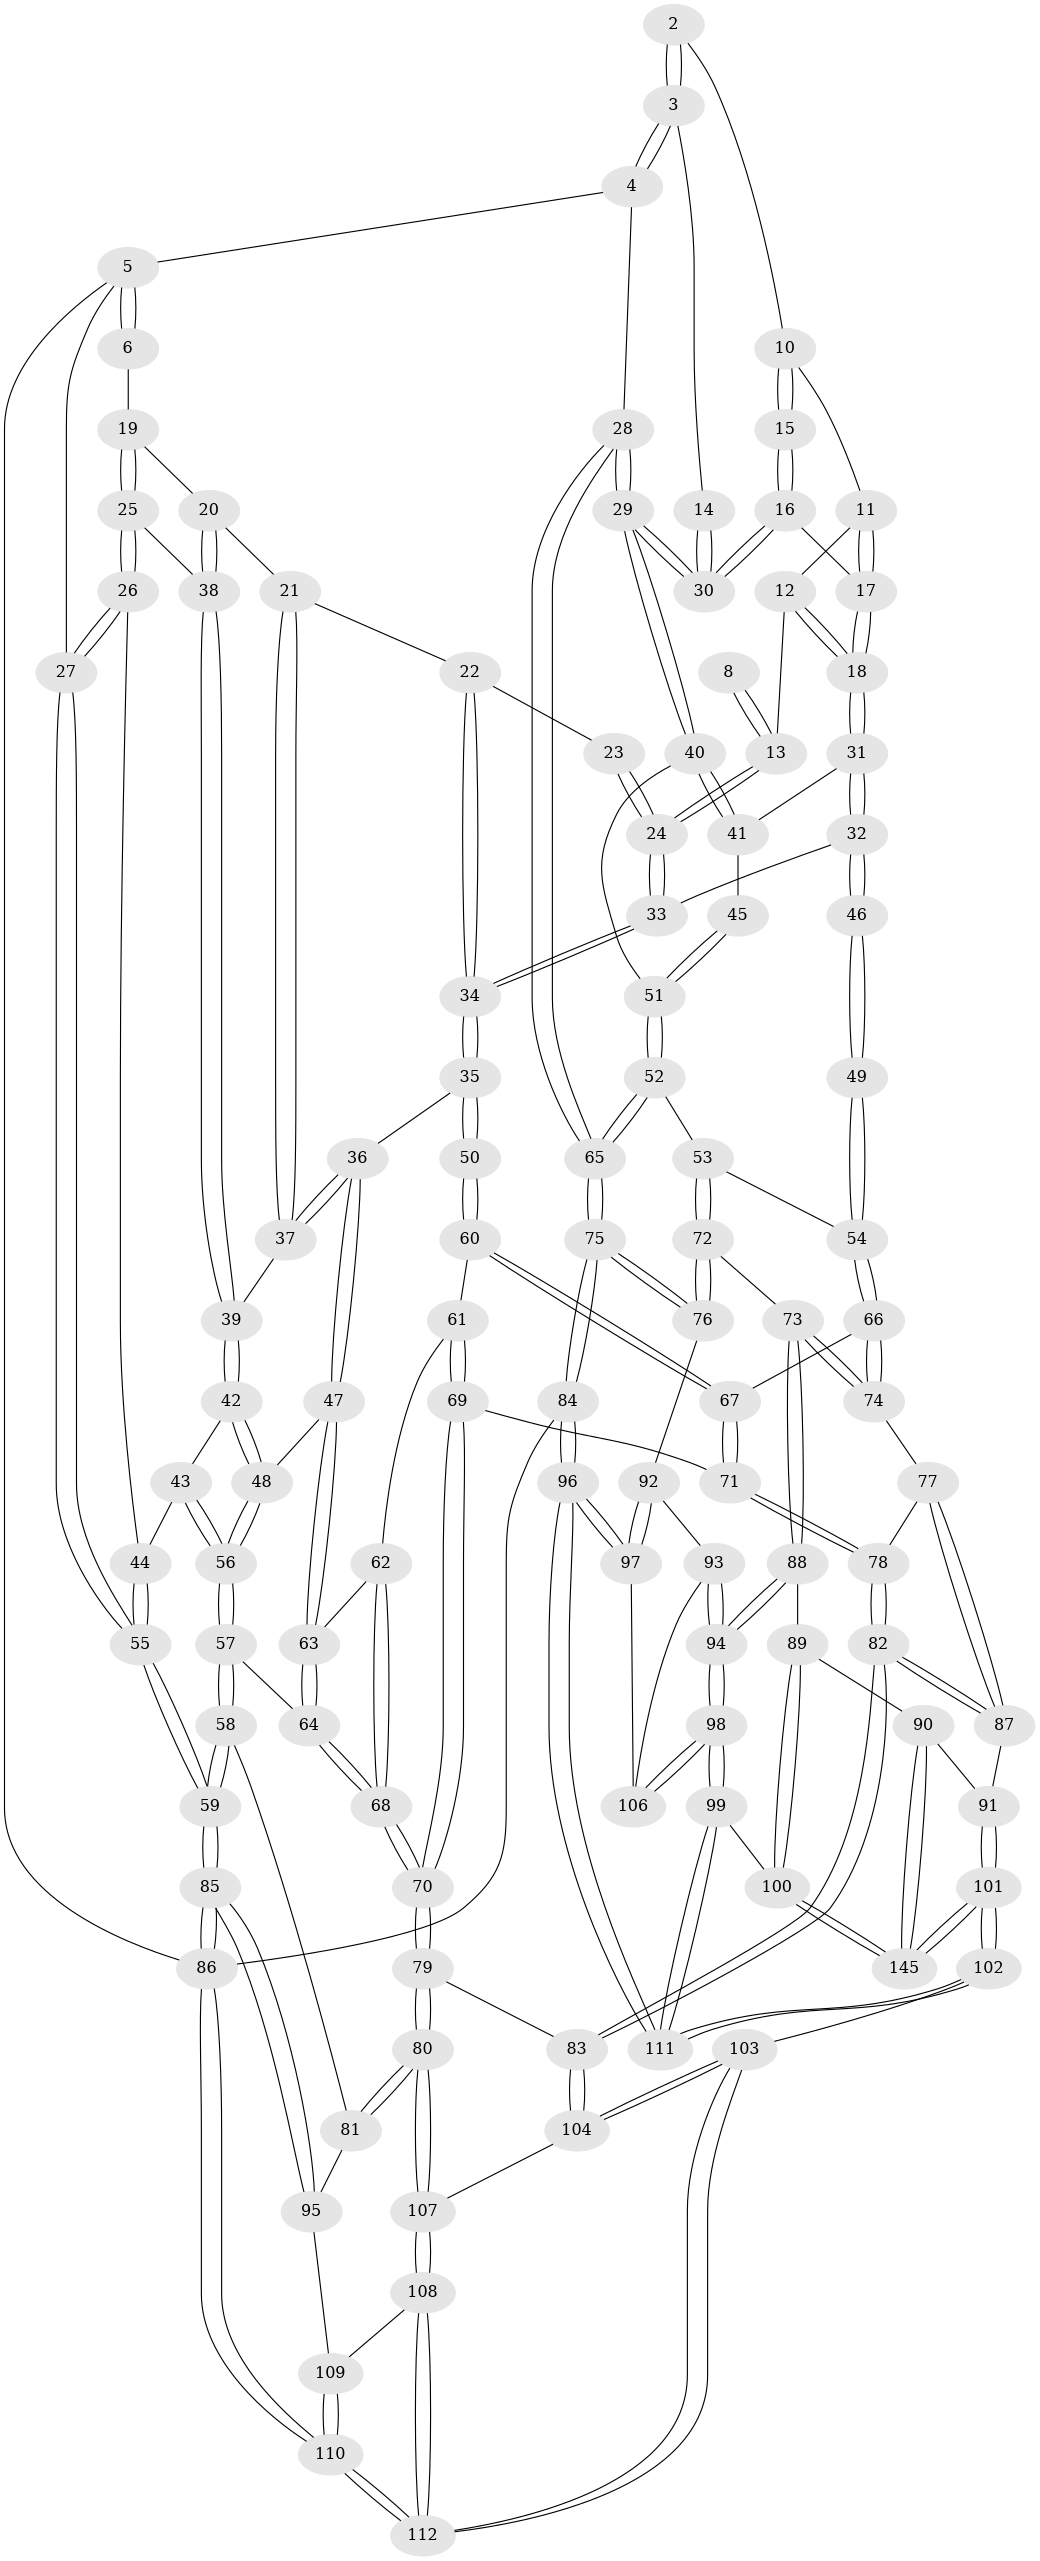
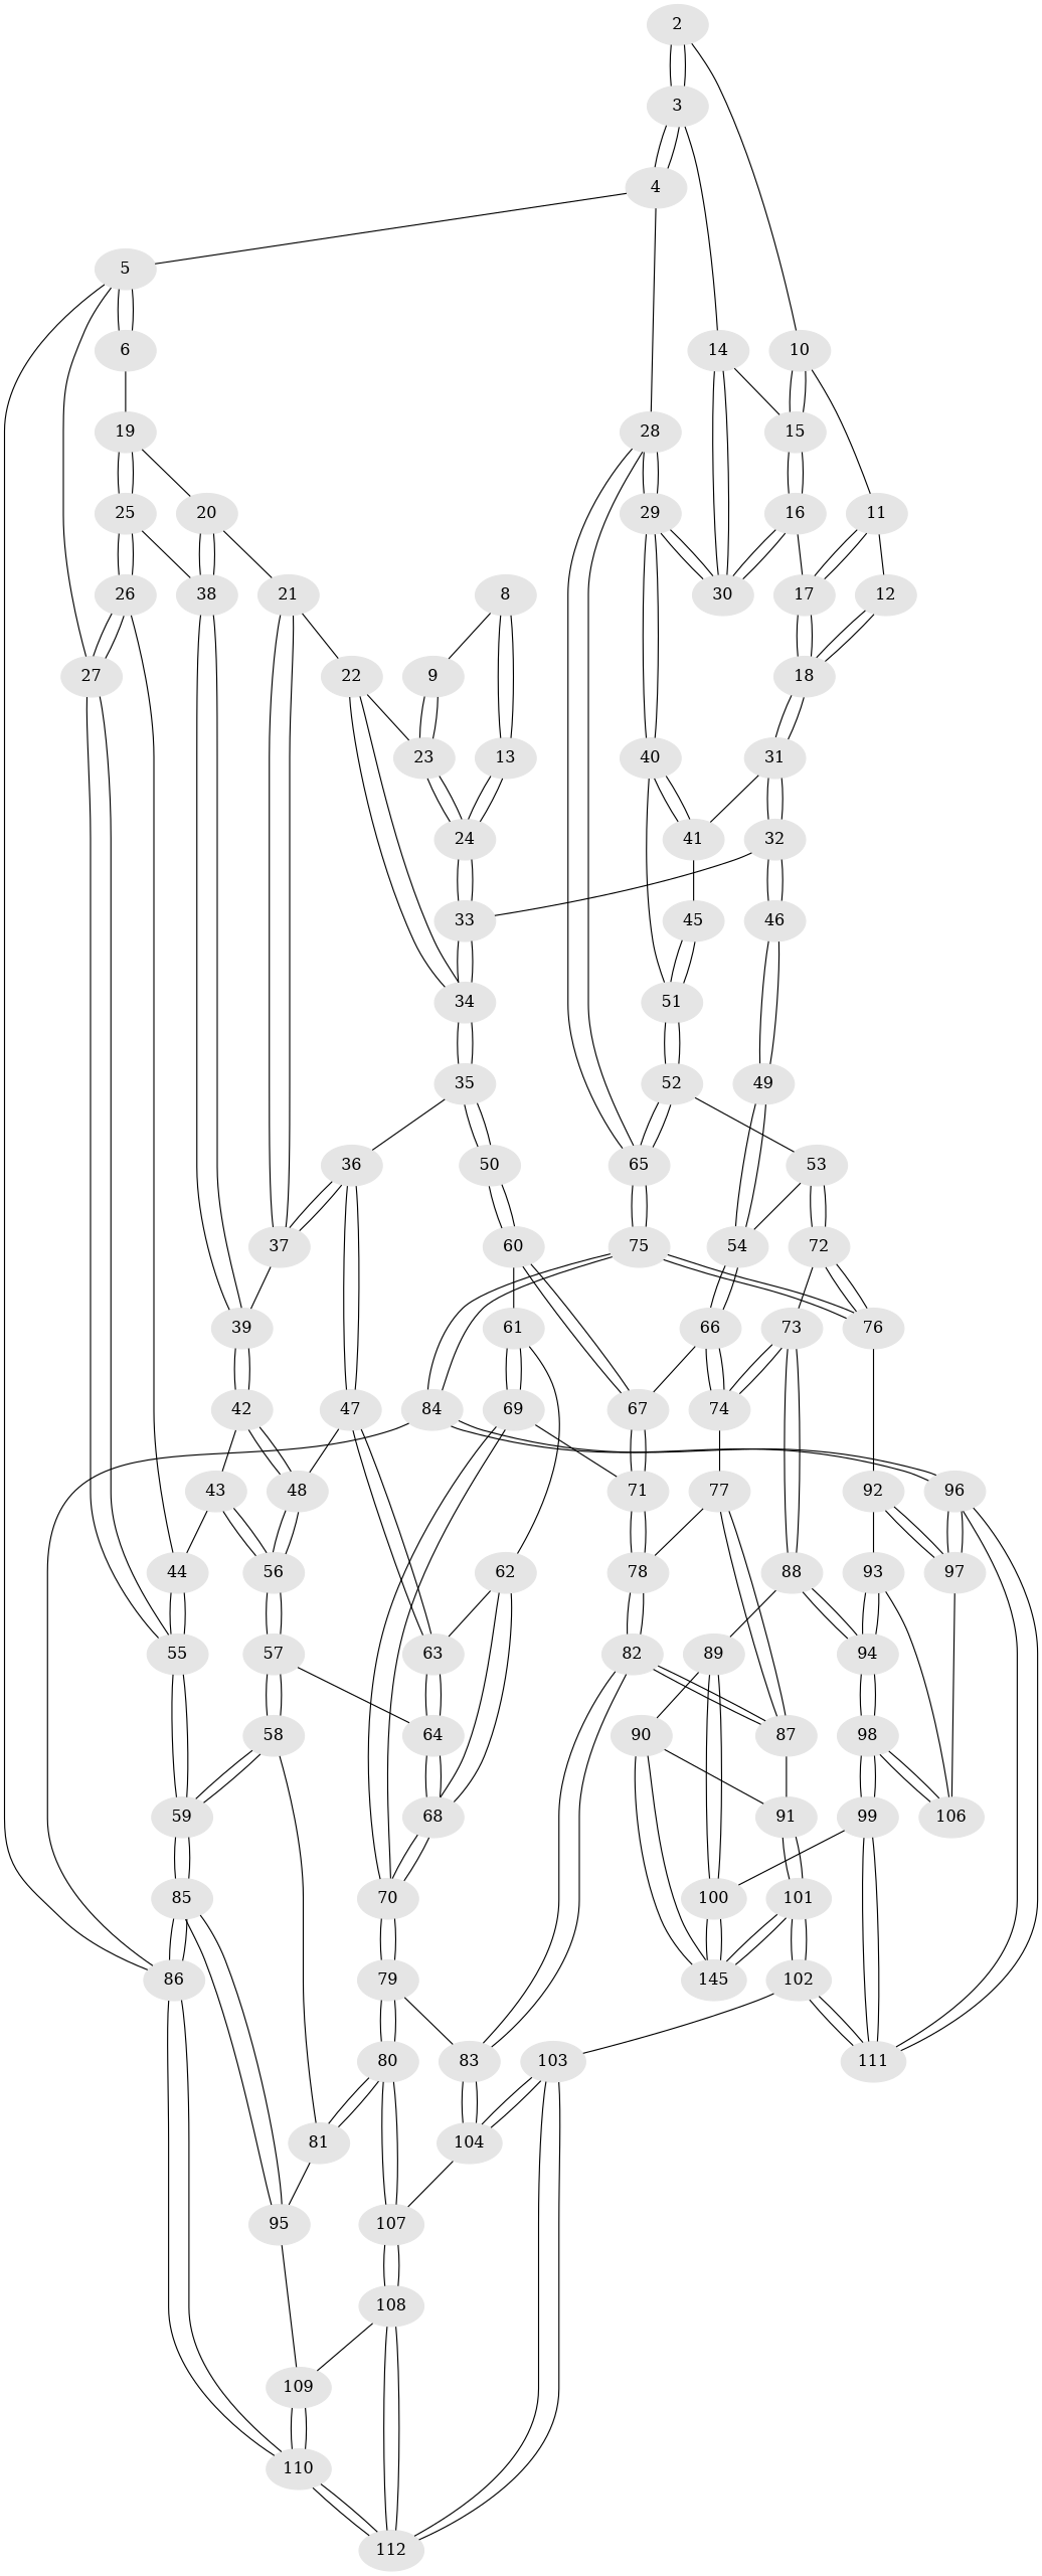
  graph {
    node [color=gray90 style=filled]
    2
    3
    10
    8
+   9
    13
    4
    14
    11
    15
    5
    28
    30
    6
    27
    86
    29
    65
    84
    96
    19
    55
    110
    20
    25
    23
    24
    12
    17
    16
    18
    31
    33
    32
    41
    21
    38
    26
    22
    37
    39
    34
    35
    44
    59
    40
    75
    51
    46
    45
    49
    36
    50
    47
    60
    48
    63
    42
    43
    52
    56
    57
    54
    64
    66
    61
    67
    53
    72
    73
    76
    74
    85
    58
    81
    68
    95
    62
    69
    71
    70
    77
    78
    79
    80
    83
    82
    88
    92
    89
    94
    87
    93
    97
    91
    107
    104
    108
    109
    111
    112
    101
    90
    100
    98
    n106 [label=145]
    102
    106
    99
    103
    2 -- 3
    2 -- 3
    2 -- 10
    3 -- 4
    3 -- 4
    3 -- 14
    10 -- 11
    10 -- 15
    10 -- 15
+   8 -- 9
    8 -- 13
    8 -- 13
+   9 -- 23
+   9 -- 23
    13 -- 24
    13 -- 24
    4 -- 5
    4 -- 28
+   14 -- 15
    14 -- 30
    14 -- 30
    11 -- 12
    11 -- 17
    11 -- 17
    15 -- 16
    15 -- 16
    5 -- 6
    5 -- 6
    5 -- 27
    5 -- 86
    28 -- 29
    28 -- 29
    28 -- 65
    28 -- 65
    6 -- 19
    27 -- 55
    27 -- 55
    86 -- 110
    86 -- 110
    29 -- 30
    29 -- 30
    29 -- 40
    29 -- 40
    65 -- 75
    65 -- 75
    84 -- 86
    84 -- 96
    84 -- 96
    96 -- 97
    96 -- 97
    96 -- 111
    96 -- 111
    19 -- 20
    19 -- 25
    19 -- 25
    55 -- 59
    55 -- 59
    110 -- 112
    110 -- 112
    20 -- 21
    20 -- 38
    20 -- 38
    25 -- 38
    25 -- 26
    25 -- 26
    23 -- 24
    23 -- 24
    24 -- 33
    24 -- 33
-   12 -- 13
    12 -- 18
    12 -- 18
    17 -- 18
    17 -- 18
    16 -- 30
    16 -- 30
    16 -- 17
    18 -- 31
    18 -- 31
    31 -- 32
    31 -- 32
    31 -- 41
    33 -- 34
    33 -- 34
    32 -- 33
    32 -- 46
    32 -- 46
    41 -- 45
    21 -- 22
    21 -- 37
    21 -- 37
    38 -- 39
    38 -- 39
    26 -- 27
    26 -- 27
    26 -- 44
    22 -- 23
    22 -- 34
    22 -- 34
    37 -- 39
    39 -- 42
    39 -- 42
    34 -- 35
    34 -- 35
    35 -- 36
    35 -- 50
    35 -- 50
    44 -- 55
    44 -- 55
    59 -- 85
    59 -- 85
    40 -- 41
    40 -- 41
    40 -- 51
    75 -- 84
    75 -- 84
    75 -- 76
    75 -- 76
    51 -- 52
    51 -- 52
    46 -- 49
    46 -- 49
    45 -- 51
    45 -- 51
    49 -- 54
    49 -- 54
    36 -- 37
    36 -- 37
    36 -- 47
    36 -- 47
    50 -- 60
    50 -- 60
    47 -- 48
    47 -- 63
    47 -- 63
    60 -- 61
    60 -- 67
    60 -- 67
    48 -- 56
    48 -- 56
    63 -- 64
    63 -- 64
    42 -- 48
    42 -- 48
    42 -- 43
    43 -- 44
    43 -- 56
    43 -- 56
    52 -- 65
    52 -- 65
    52 -- 53
    56 -- 57
    56 -- 57
    57 -- 64
    57 -- 58
    57 -- 58
    54 -- 66
    54 -- 66
    64 -- 68
    64 -- 68
    66 -- 67
    66 -- 74
    66 -- 74
    61 -- 62
    61 -- 69
    61 -- 69
    67 -- 71
    67 -- 71
    53 -- 54
    53 -- 72
    53 -- 72
    72 -- 73
    72 -- 76
    72 -- 76
    73 -- 74
    73 -- 74
    73 -- 88
    73 -- 88
    76 -- 92
    74 -- 77
    85 -- 86
    85 -- 86
    85 -- 95
    85 -- 95
    58 -- 59
    58 -- 59
    58 -- 81
    81 -- 95
    68 -- 70
    68 -- 70
    95 -- 109
    62 -- 63
    62 -- 68
    62 -- 68
    69 -- 71
    69 -- 70
    69 -- 70
    71 -- 78
    71 -- 78
    70 -- 79
    70 -- 79
    77 -- 78
    77 -- 87
    77 -- 87
    78 -- 82
    78 -- 82
    79 -- 80
    79 -- 80
    79 -- 83
    80 -- 81
    80 -- 81
    80 -- 107
    80 -- 107
    83 -- 104
    83 -- 104
    82 -- 83
    82 -- 83
    82 -- 87
    82 -- 87
    88 -- 89
    88 -- 94
    88 -- 94
    92 -- 93
    92 -- 97
    92 -- 97
    89 -- 90
    89 -- 100
    89 -- 100
    94 -- 98
    94 -- 98
    87 -- 91
    93 -- 94
    93 -- 94
    93 -- 106
    97 -- 106
    91 -- 101
    91 -- 101
    107 -- 108
    107 -- 108
    104 -- 107
    108 -- 109
    108 -- 112
    108 -- 112
    109 -- 110
    109 -- 110
    101 -- n106
    101 -- n106
    101 -- 102
    101 -- 102
    90 -- 91
    90 -- n106
    90 -- n106
    100 -- n106
    100 -- n106
    98 -- 106
    98 -- 106
    98 -- 99
    98 -- 99
    102 -- 111
    102 -- 111
    102 -- 103
    99 -- 111
    99 -- 111
    99 -- 100
    103 -- 104
    103 -- 104
    103 -- 112
    103 -- 112
  }
